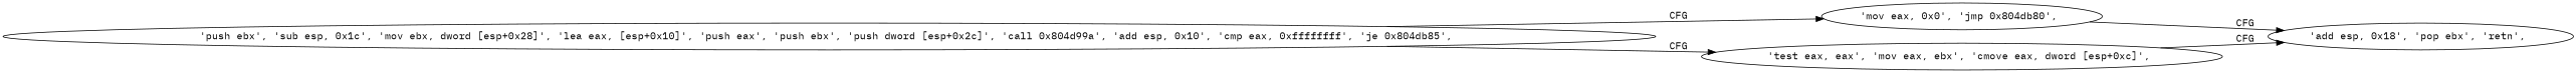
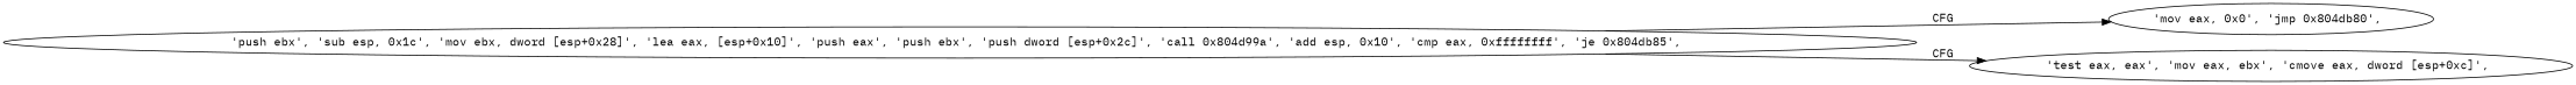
  digraph {
    rankdir=LR
    fontname="IBM Plex Mono"
    node [fontname="IBM Plex Mono"]
    edge [fontname="IBM Plex Mono"]
    n1 [label="'push ebx', 'sub esp, 0x1c', 'mov ebx, dword [esp+0x28]', 'lea eax, [esp+0x10]', 'push eax', 'push ebx', 'push dword [esp+0x2c]', 'call 0x804d99a', 'add esp, 0x10', 'cmp eax, 0xffffffff', 'je 0x804db85', "]
    n2 [label="'mov eax, 0x0', 'jmp 0x804db80', "]
    n3 [label="'test eax, eax', 'mov eax, ebx', 'cmove eax, dword [esp+0xc]', "]
-   n4 [label="'add esp, 0x18', 'pop ebx', 'retn', "]
    n1 -> n2 [label=CFG]
    n1 -> n3 [label=CFG]
-   n2 -> n4 [label=CFG]
-   n3 -> n4 [label=CFG]
  }
